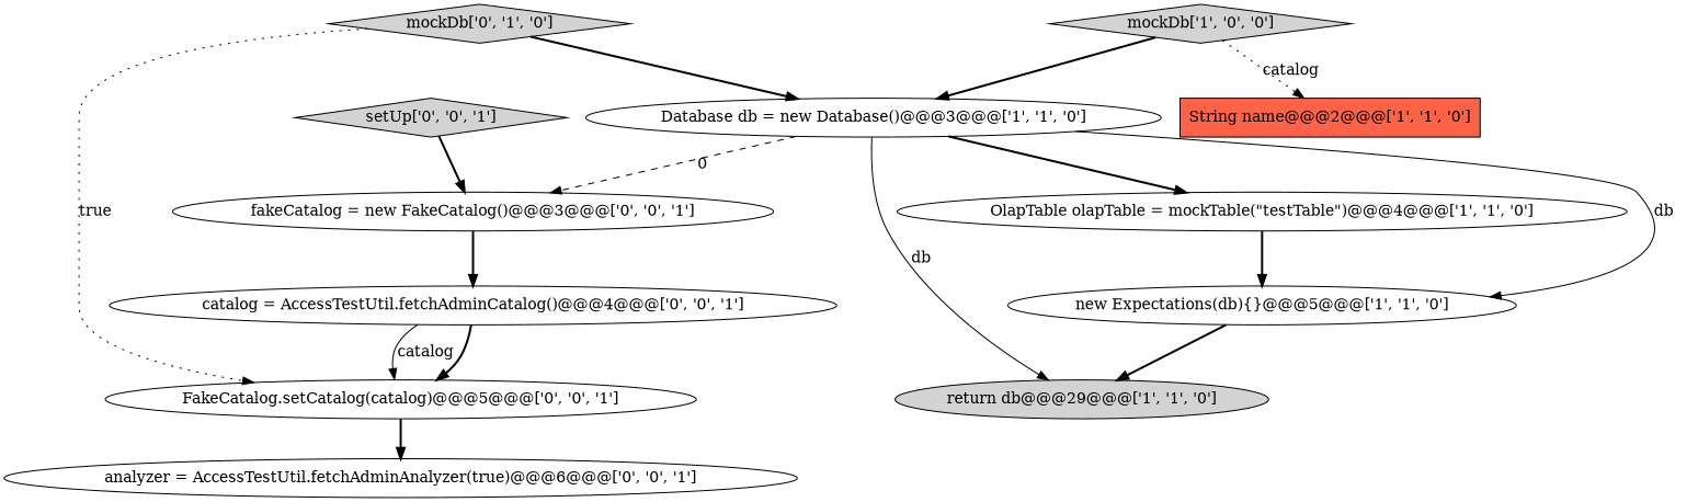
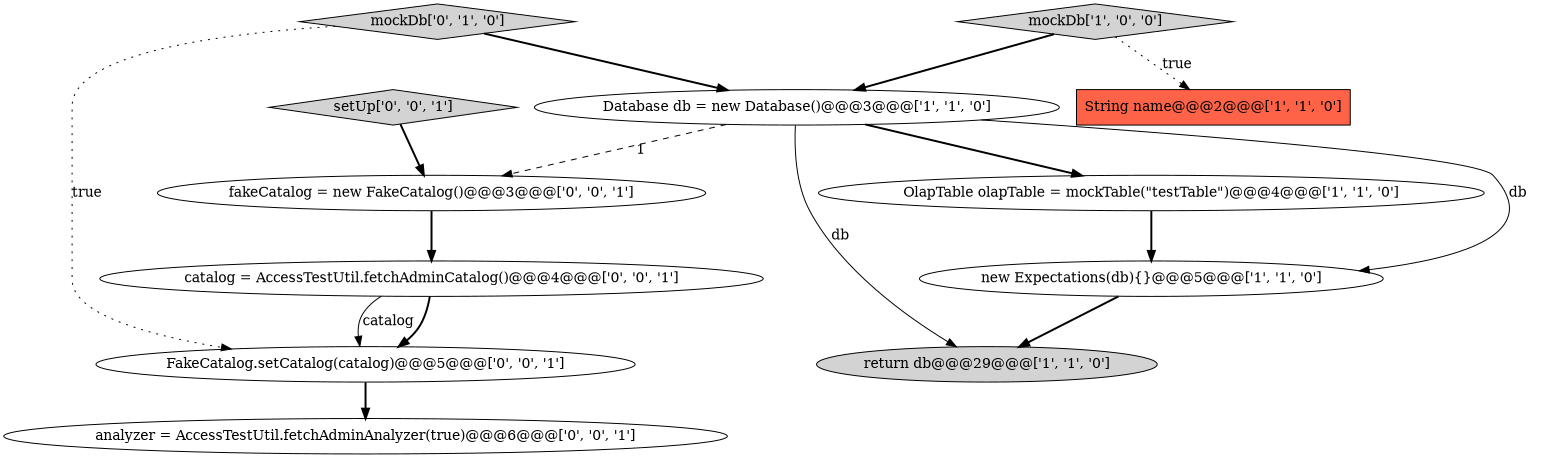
  digraph {
    node [fillcolor=white shape=ellipse style=filled]
    edge [style=bold]
    n1 [label="new Expectations(db){}@@@5@@@['1', '1', '0']"]
    n2 [fillcolor=lightgray label="return db@@@29@@@['1', '1', '0']"]
    n3 [label="OlapTable olapTable = mockTable(\"testTable\")@@@4@@@['1', '1', '0']"]
    n4 [label="FakeCatalog.setCatalog(catalog)@@@5@@@['0', '0', '1']"]
    n5 [label="analyzer = AccessTestUtil.fetchAdminAnalyzer(true)@@@6@@@['0', '0', '1']"]
    n6 [label="catalog = AccessTestUtil.fetchAdminCatalog()@@@4@@@['0', '0', '1']"]
    n7 [label="fakeCatalog = new FakeCatalog()@@@3@@@['0', '0', '1']"]
    n8 [fillcolor=lightgray label="mockDb['0', '1', '0']" shape=diamond]
    n9 [label="Database db = new Database()@@@3@@@['1', '1', '0']"]
    n10 [fillcolor=tomato label="String name@@@2@@@['1', '1', '0']" shape=box]
    n11 [fillcolor=lightgray label="setUp['0', '0', '1']" shape=diamond]
    n12 [fillcolor=lightgray label="mockDb['1', '0', '0']" shape=diamond]
    n1 -> n2
    n3 -> n1
    n4 -> n5
    n6 -> n4
    n6 -> n4 [label=catalog style=solid]
    n7 -> n6
    n8 -> n4 [label=true style=dotted]
    n8 -> n9
    n9 -> n1 [label=db style=solid]
    n9 -> n2 [label=db style=solid]
    n9 -> n3
-   n9 -> n7 [label=0 style=dashed]
+   n9 -> n7 [label=1 style=dashed]
    n11 -> n7
    n12 -> n9
-   n12 -> n10 [label=catalog style=dotted]
+   n12 -> n10 [label=true style=dotted]
  }
